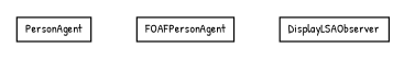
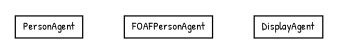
  digraph {
    fontname="Patrick Hand"
    node [fontcolor=black fontname="Patrick Hand" fontsize=9.0 shape=plaintext]
    n1 [label=<<table border="0" cellborder="1" cellspacing="0" cellpadding="2" port="p" href="./PersonAgent.html"> 		<tr><td><table border="0" cellspacing="0" cellpadding="1"> 			<tr><td> PersonAgent </td></tr> 		</table></td></tr> 		</table>>]
    n2 [label=<<table border="0" cellborder="1" cellspacing="0" cellpadding="2" port="p" href="./FOAFPersonAgent.html"> 		<tr><td><table border="0" cellspacing="0" cellpadding="1"> 			<tr><td> FOAFPersonAgent </td></tr> 		</table></td></tr> 		</table>>]
-   n3 [label=<<table border="0" cellborder="1" cellspacing="0" cellpadding="2" port="p" href="./DisplayLSAObserver.html"> 		<tr><td><table border="0" cellspacing="0" cellpadding="1"> 			<tr><td> DisplayLSAObserver </td></tr> 		</table></td></tr> 		</table>>]
+   n4 [label=<<table border="0" cellborder="1" cellspacing="0" cellpadding="2" port="p" href="./DisplayAgent.html"> 		<tr><td><table border="0" cellspacing="0" cellpadding="1"> 			<tr><td> DisplayAgent </td></tr> 		</table></td></tr> 		</table>>]
  }
